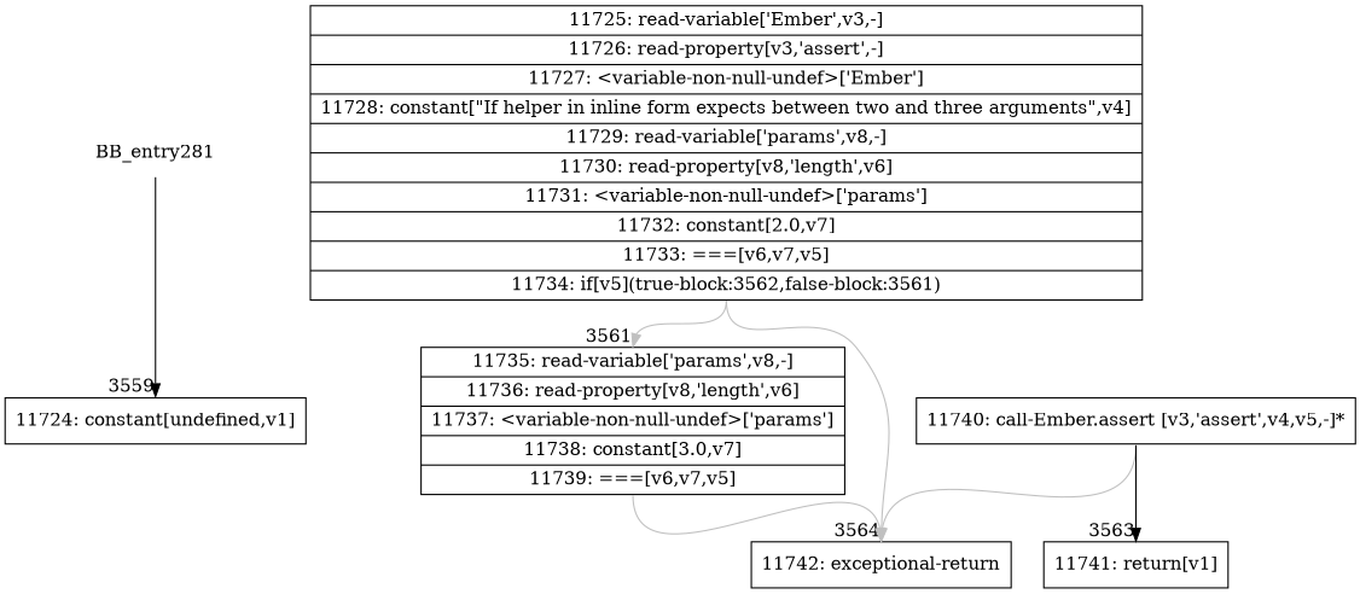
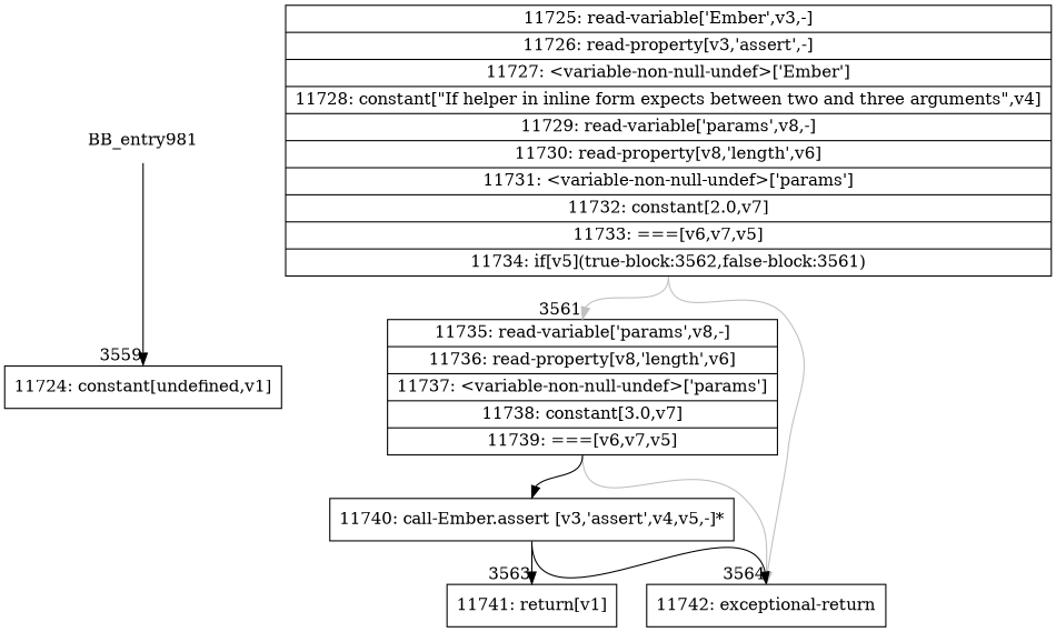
  digraph {
    rankdir=TD
    node [shape=record]
    edge [headport=n tailport=s color=gray]
-   BB_entry281 [shape=none]
+   BB_entry281 [shape=none label=BB_entry981]
    n2 [label="{11724: constant[undefined,v1]}"]
    n3 [label="{11725: read-variable['Ember',v3,-]|11726: read-property[v3,'assert',-]|11727: \<variable-non-null-undef\>['Ember']|11728: constant[\"If helper in inline form expects between two and three arguments\",v4]|11729: read-variable['params',v8,-]|11730: read-property[v8,'length',v6]|11731: \<variable-non-null-undef\>['params']|11732: constant[2.0,v7]|11733: ===[v6,v7,v5]|11734: if[v5](true-block:3562,false-block:3561)}"]
    n4 [label="{11735: read-variable['params',v8,-]|11736: read-property[v8,'length',v6]|11737: \<variable-non-null-undef\>['params']|11738: constant[3.0,v7]|11739: ===[v6,v7,v5]}"]
    n5 [label="{11742: exceptional-return}"]
    n6 [label="{11740: call-Ember.assert [v3,'assert',v4,v5,-]*}"]
    n7 [label="{11741: return[v1]}"]
    BB_entry281 -> n2 [headlabel="    3559" color=""]
    n3 -> n4 [headlabel="      3561"]
    n3 -> n5 [headlabel="      3564"]
    n4 -> n5
-   n6 -> n5
+   n4 -> n6 [color=""]
+   n6 -> n5 [color=black]
    n6 -> n7 [headlabel="      3563" color=""]
  }
